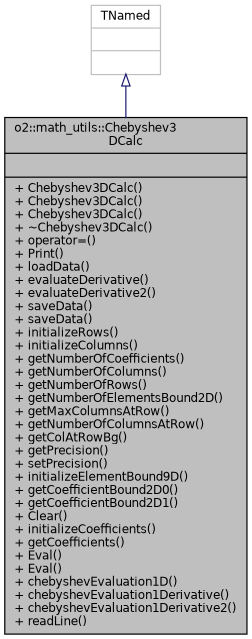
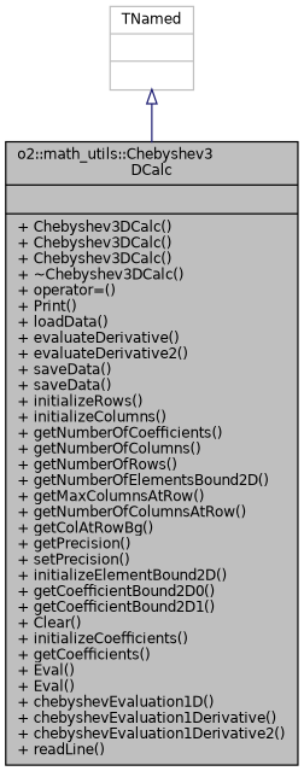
  digraph {
    node [fontname=Helvetica fontsize=10 shape=record]
-   n1 [color=black fillcolor=grey75 fontcolor=black height=0.2 label="{o2::math_utils::Chebyshev3\lDCalc\n||+ Chebyshev3DCalc()\l+ Chebyshev3DCalc()\l+ Chebyshev3DCalc()\l+ ~Chebyshev3DCalc()\l+ operator=()\l+ Print()\l+ loadData()\l+ evaluateDerivative()\l+ evaluateDerivative2()\l+ saveData()\l+ saveData()\l+ initializeRows()\l+ initializeColumns()\l+ getNumberOfCoefficients()\l+ getNumberOfColumns()\l+ getNumberOfRows()\l+ getNumberOfElementsBound2D()\l+ getMaxColumnsAtRow()\l+ getNumberOfColumnsAtRow()\l+ getColAtRowBg()\l+ getPrecision()\l+ setPrecision()\l+ initializeElementBound9D()\l+ getCoefficientBound2D0()\l+ getCoefficientBound2D1()\l+ Clear()\l+ initializeCoefficients()\l+ getCoefficients()\l+ Eval()\l+ Eval()\l+ chebyshevEvaluation1D()\l+ chebyshevEvaluation1Derivative()\l+ chebyshevEvaluation1Derivative2()\l+ readLine()\l}" style=filled width=0.4]
+   n1 [color=black fillcolor=grey75 fontcolor=black height=0.2 label="{o2::math_utils::Chebyshev3\lDCalc\n||+ Chebyshev3DCalc()\l+ Chebyshev3DCalc()\l+ Chebyshev3DCalc()\l+ ~Chebyshev3DCalc()\l+ operator=()\l+ Print()\l+ loadData()\l+ evaluateDerivative()\l+ evaluateDerivative2()\l+ saveData()\l+ saveData()\l+ initializeRows()\l+ initializeColumns()\l+ getNumberOfCoefficients()\l+ getNumberOfColumns()\l+ getNumberOfRows()\l+ getNumberOfElementsBound2D()\l+ getMaxColumnsAtRow()\l+ getNumberOfColumnsAtRow()\l+ getColAtRowBg()\l+ getPrecision()\l+ setPrecision()\l+ initializeElementBound2D()\l+ getCoefficientBound2D0()\l+ getCoefficientBound2D1()\l+ Clear()\l+ initializeCoefficients()\l+ getCoefficients()\l+ Eval()\l+ Eval()\l+ chebyshevEvaluation1D()\l+ chebyshevEvaluation1Derivative()\l+ chebyshevEvaluation1Derivative2()\l+ readLine()\l}" style=filled width=0.4]
    n2 [color=grey75 height=0.2 label="{TNamed\n||}" width=0.4]
    n2 -> n1 [arrowtail=onormal color=midnightblue dir=back fontname=Helvetica fontsize=10 labelfontname=Helvetica labelfontsize=10 style=solid]
  }
